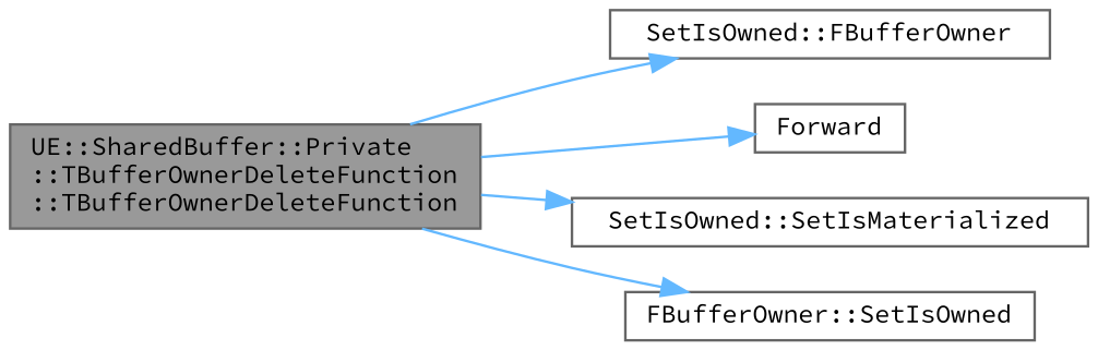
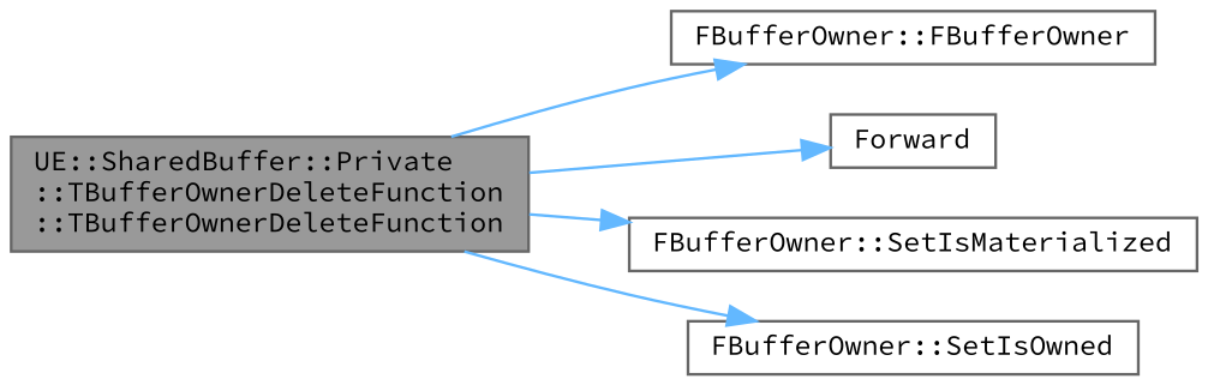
  digraph {
    fontname="Source Code Pro"
    rankdir=LR
    node [color=grey40 fillcolor=white fontname="Source Code Pro" fontsize=10 shape=box style=filled]
    edge [color=steelblue1 fontname="Source Code Pro" fontsize=10 labelfontname=Helvetica labelfontsize=10 style=solid]
    n1 [color=gray40 fillcolor=grey60 fontcolor=black height=0.2 label="UE::SharedBuffer::Private\l::TBufferOwnerDeleteFunction\l::TBufferOwnerDeleteFunction" width=0.4]
-   n2 [height=0.2 label="SetIsOwned::FBufferOwner" width=0.4]
+   n2 [height=0.2 label="FBufferOwner::FBufferOwner" width=0.4]
    n3 [height=0.2 label=Forward width=0.4]
-   n4 [height=0.2 label="SetIsOwned::SetIsMaterialized" width=0.4]
+   n4 [height=0.2 label="FBufferOwner::SetIsMaterialized" width=0.4]
    n5 [height=0.2 label="FBufferOwner::SetIsOwned" width=0.4]
    n1 -> n2
    n1 -> n3
    n1 -> n4
    n1 -> n5
  }
